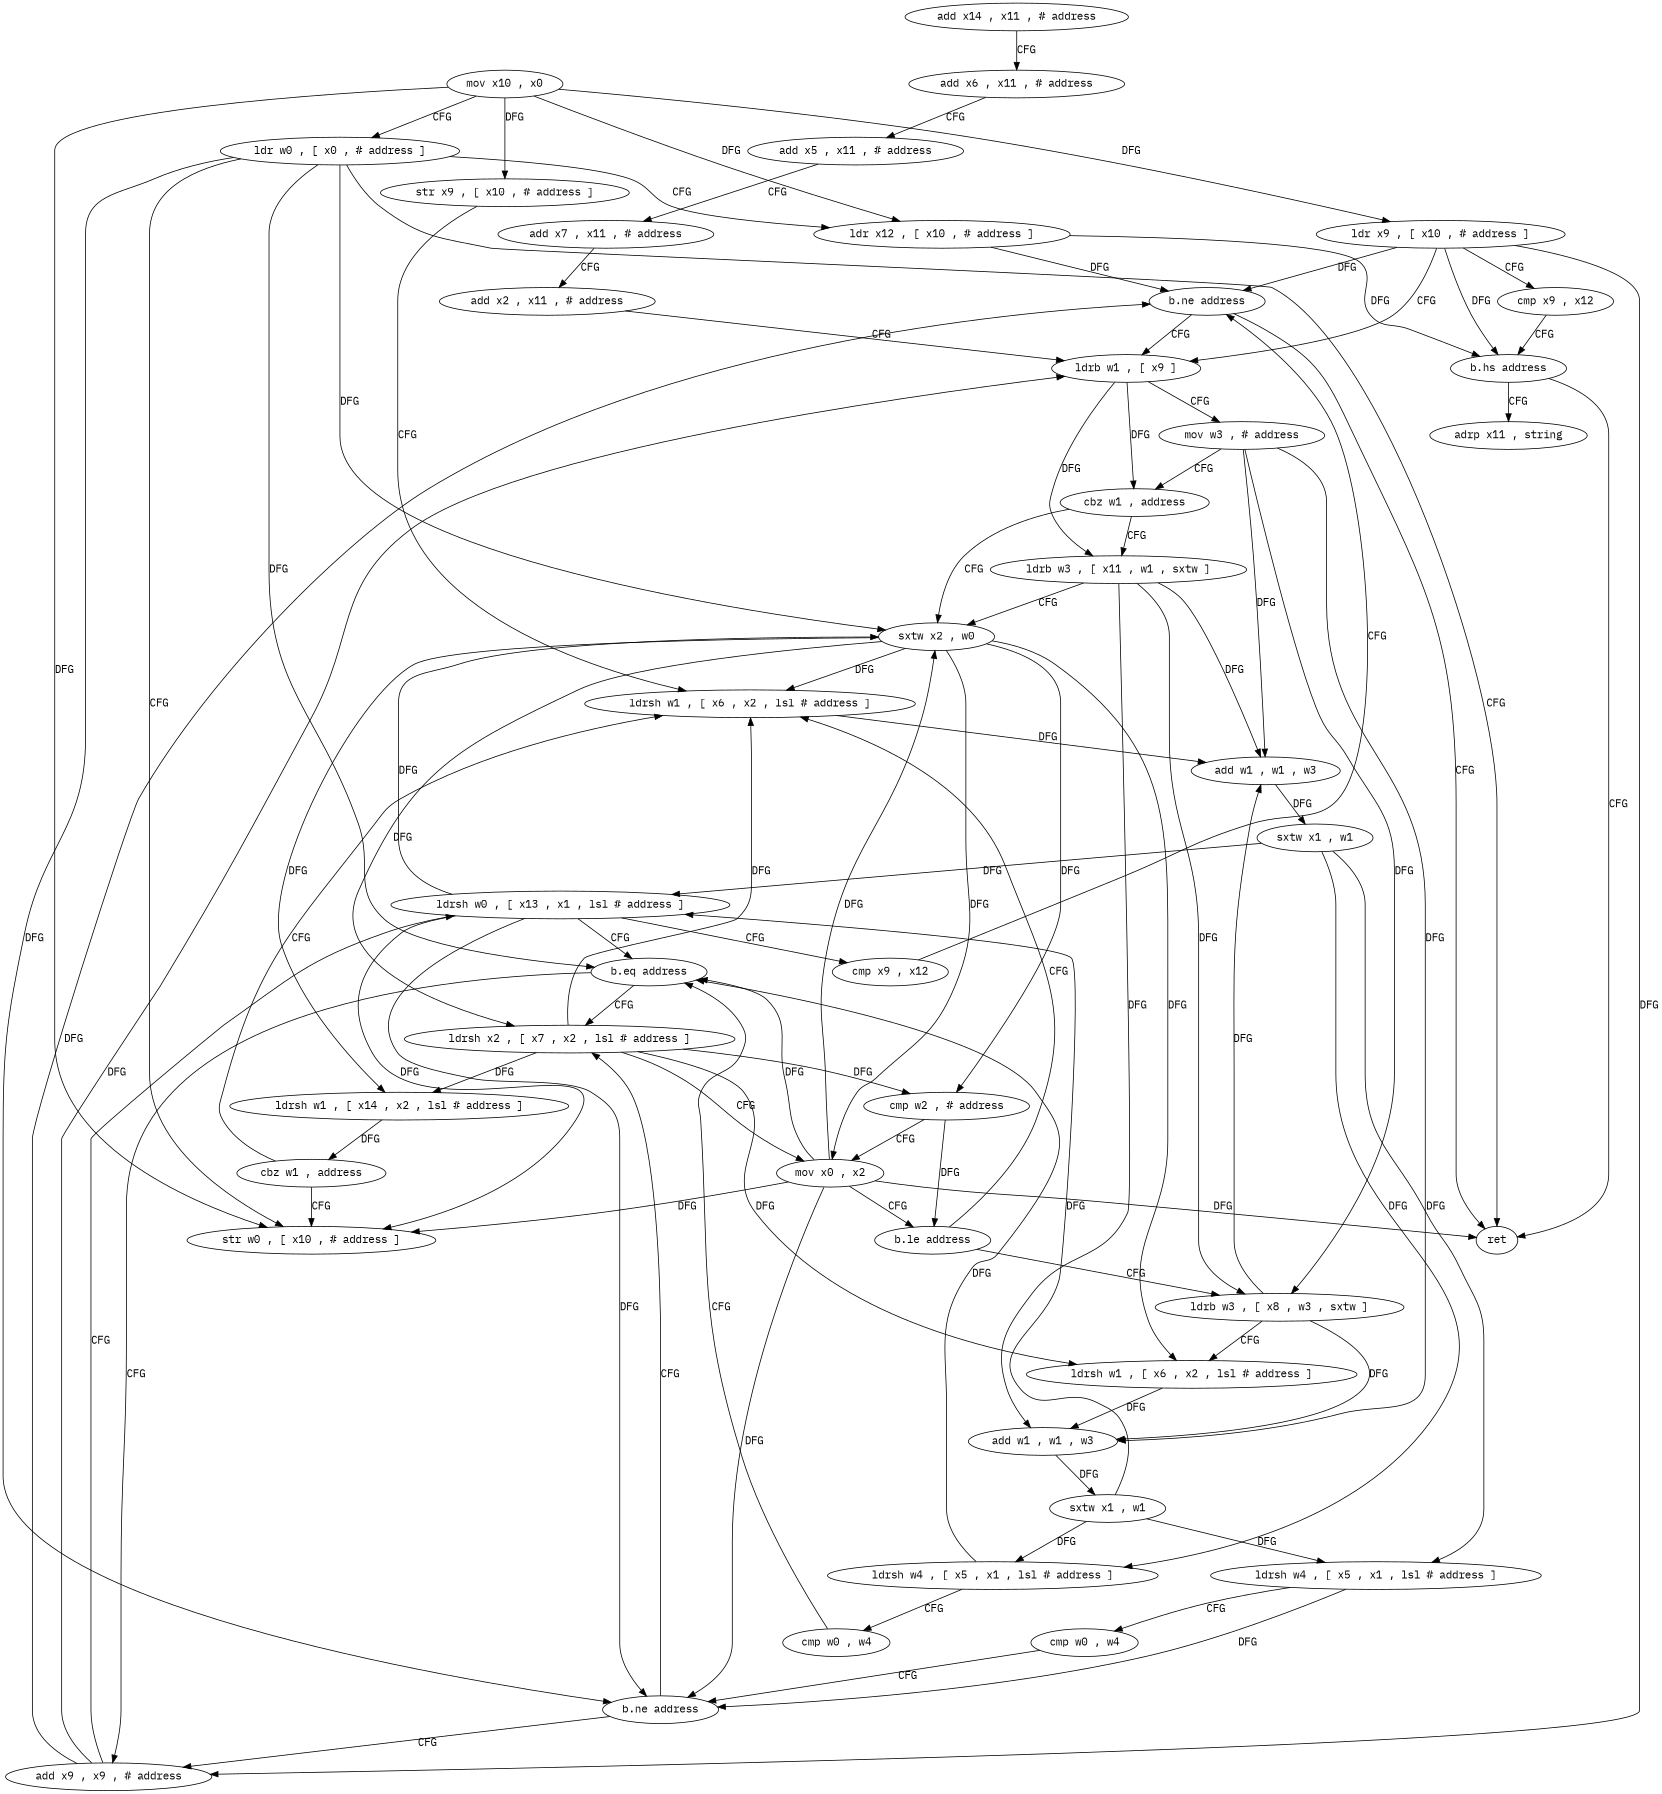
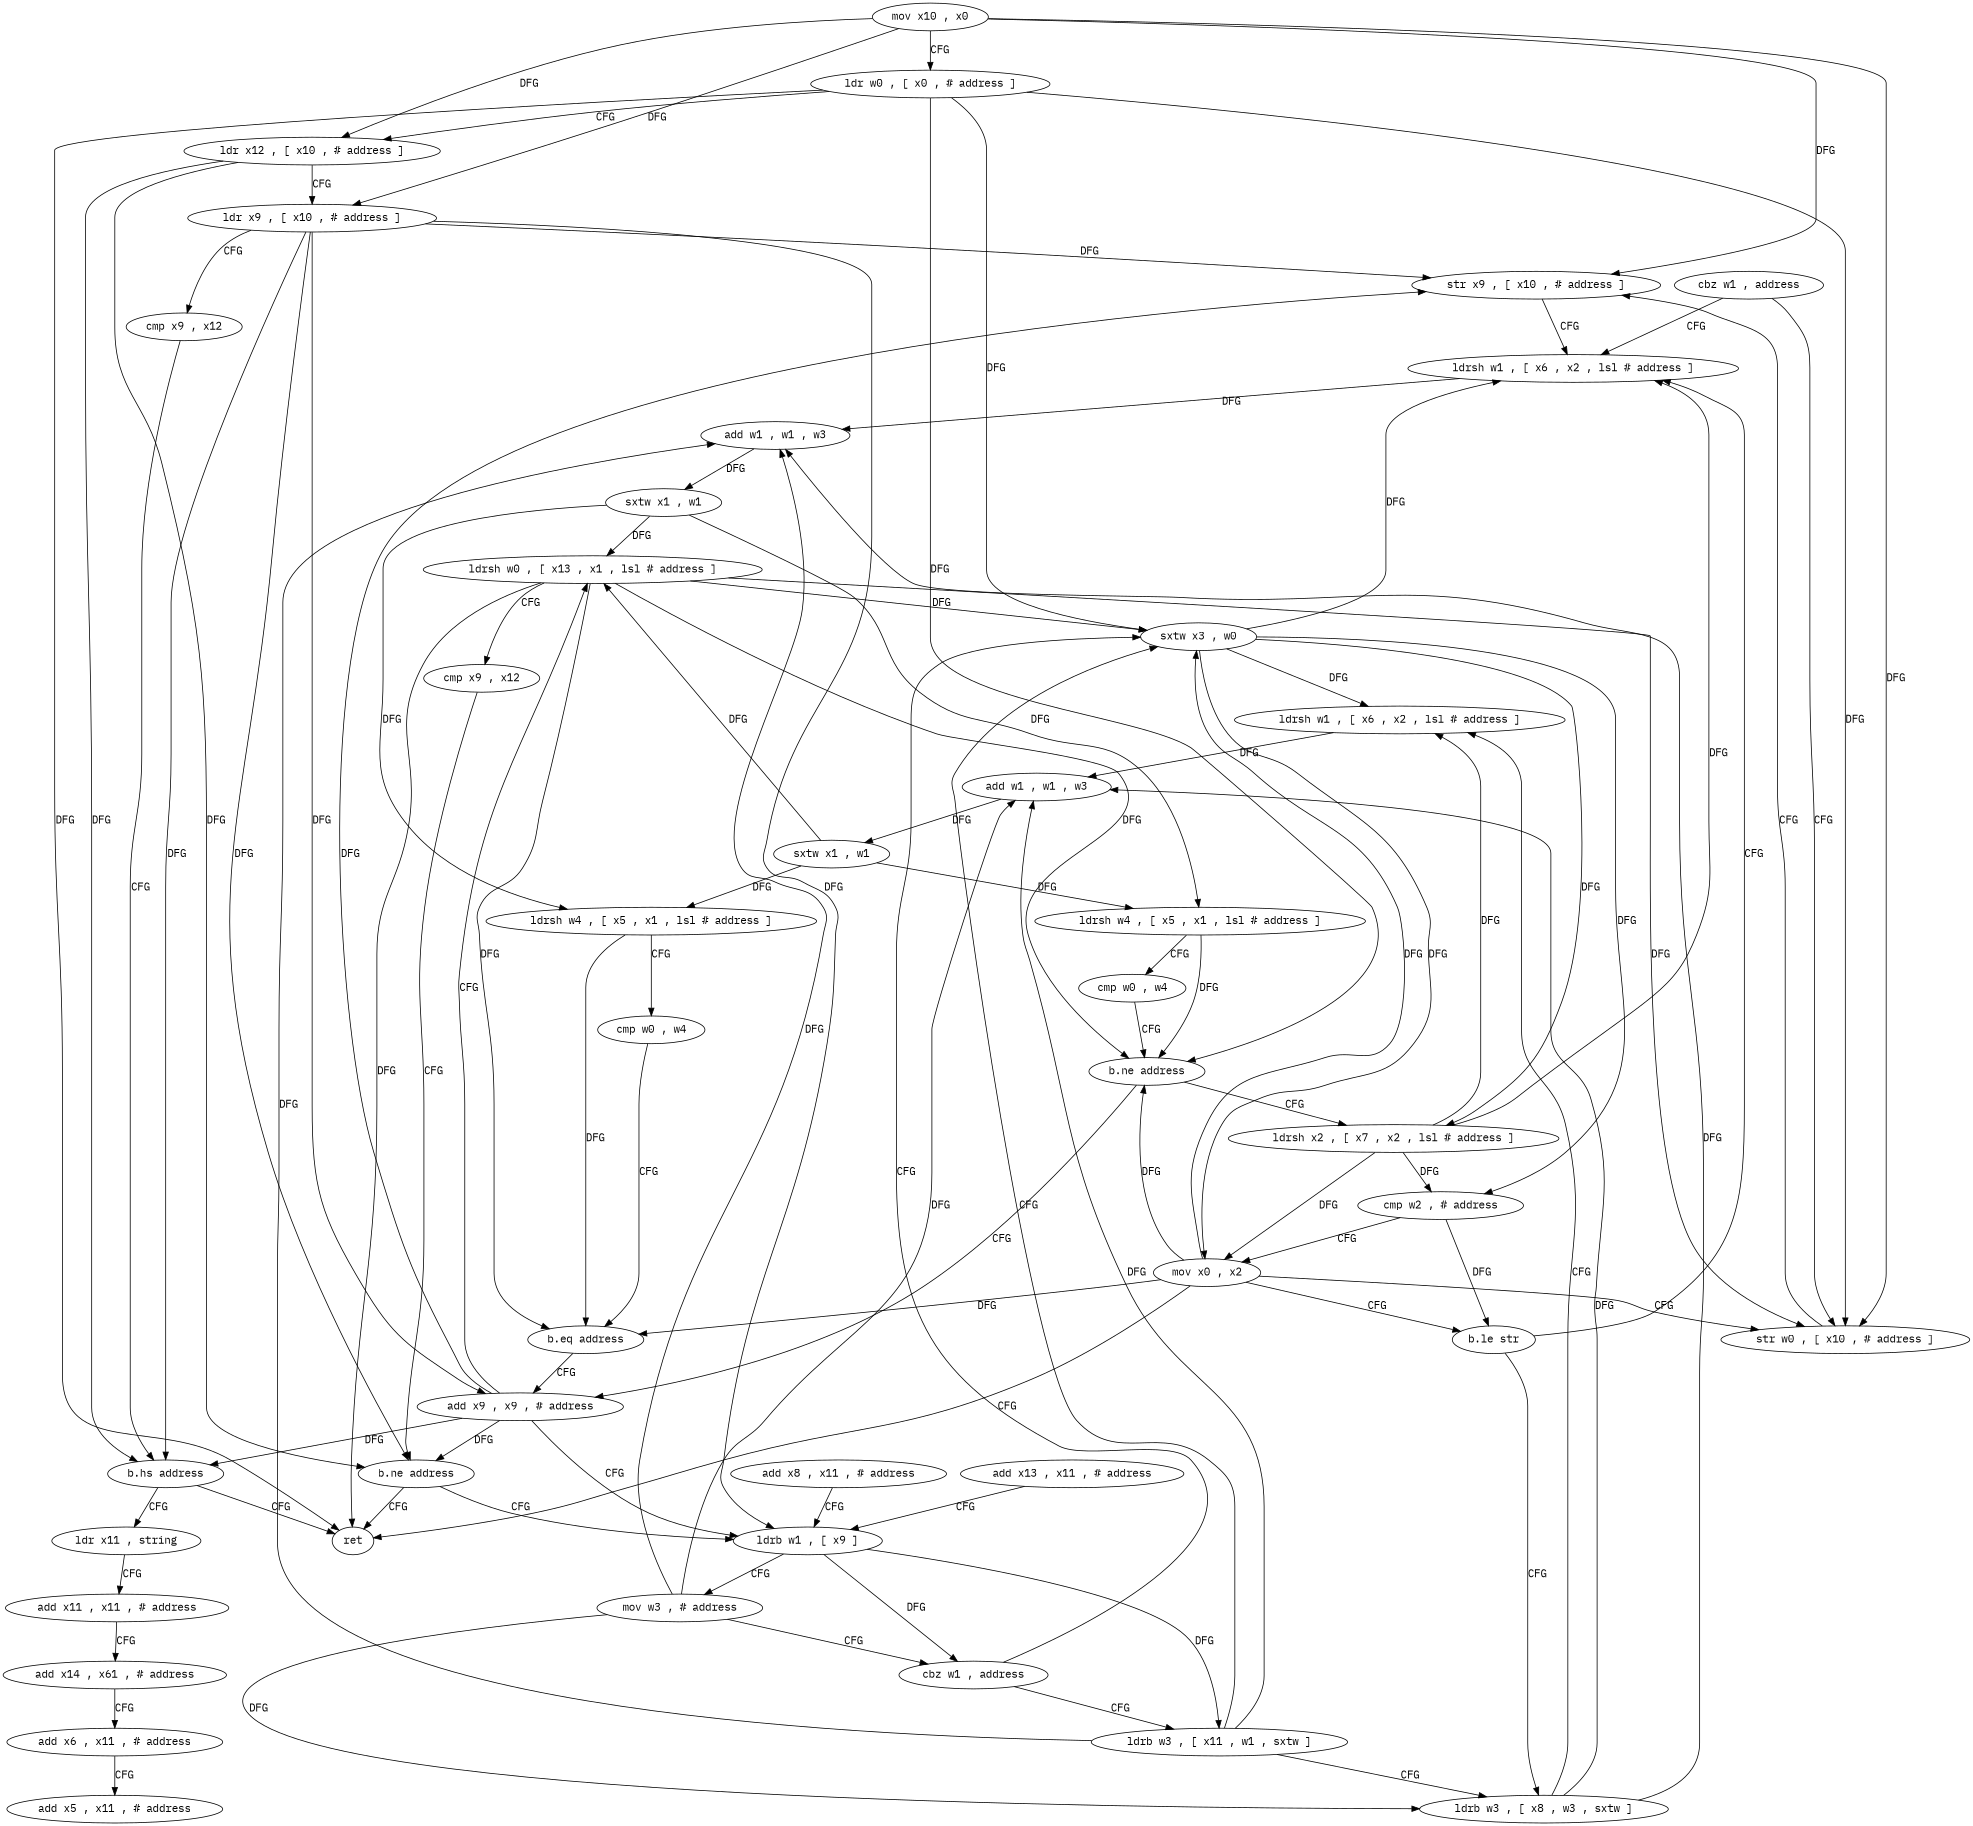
  digraph {
    fontname="IBM Plex Mono"
    node [fontname="IBM Plex Mono"]
    edge [fontname="IBM Plex Mono"]
    n1 [label="mov x10 , x0"]
    n2 [label="ldr w0 , [ x0 , # address ]"]
    n3 [label="ldr x12 , [ x10 , # address ]"]
    n4 [label="ldr x9 , [ x10 , # address ]"]
    n5 [label="str w0 , [ x10 , # address ]"]
    n6 [label="str x9 , [ x10 , # address ]"]
    n7 [label=ret]
-   n8 [label="sxtw x2 , w0"]
+   n8 [label="sxtw x3 , w0"]
    n9 [label="b.eq address"]
    n10 [label="b.ne address"]
    n11 [label="b.hs address"]
    n12 [label="b.ne address"]
    n13 [label="cmp x9 , x12"]
    n14 [label="ldrb w1 , [ x9 ]"]
    n15 [label="add x9 , x9 , # address"]
    n16 [label="ldrsh w1 , [ x6 , x2 , lsl # address ]"]
-   n17 [label="ldrsh w1 , [ x14 , x2 , lsl # address ]"]
    n18 [label="ldrsh x2 , [ x7 , x2 , lsl # address ]"]
    n19 [label="cmp w2 , # address"]
    n20 [label="mov x0 , x2"]
    n21 [label="ldrsh w1 , [ x6 , x2 , lsl # address ]"]
-   n22 [label="adrp x11 , string"]
+   n22 [label="ldr x11 , string"]
    n23 [label="ldrb w3 , [ x11 , w1 , sxtw ]"]
    n24 [label="mov w3 , # address"]
    n25 [label="cbz w1 , address"]
    n26 [label="ldrsh w0 , [ x13 , x1 , lsl # address ]"]
-   n28 [label="add x14 , x11 , # address"]
+   n27 [label="add x11 , x11 , # address"]
+   n28 [label="add x14 , x61 , # address"]
    n29 [label="add x6 , x11 , # address"]
    n30 [label="add x5 , x11 , # address"]
-   n31 [label="add x7 , x11 , # address"]
-   n32 [label="add x2 , x11 , # address"]
+   n32 [label="add x8 , x11 , # address"]
+   n33 [label="add x13 , x11 , # address"]
    n34 [label="add w1 , w1 , w3"]
    n35 [label="ldrb w3 , [ x8 , w3 , sxtw ]"]
    n36 [label="add w1 , w1 , w3"]
    n37 [label="cbz w1 , address"]
-   n38 [label="b.le address"]
+   n38 [label="b.le str"]
    n39 [label="sxtw x1 , w1"]
    n40 [label="sxtw x1 , w1"]
    n41 [label="ldrsh w4 , [ x5 , x1 , lsl # address ]"]
    n42 [label="ldrsh w4 , [ x5 , x1 , lsl # address ]"]
    n43 [label="cmp w0 , w4"]
    n44 [label="cmp x9 , x12"]
    n45 [label="cmp w0 , w4"]
    n1 -> n2 [label=CFG]
    n1 -> n3 [label=DFG]
    n1 -> n4 [label=DFG]
    n1 -> n5 [label=DFG]
    n1 -> n6 [label=DFG]
    n2 -> n3 [label=CFG]
-   n2 -> n5 [label=CFG]
-   n2 -> n7 [label=CFG]
+   n2 -> n5 [label=DFG]
+   n2 -> n7 [label=DFG]
    n2 -> n8 [label=DFG]
-   n2 -> n9 [label=DFG]
    n2 -> n10 [label=DFG]
+   n3 -> n4 [label=CFG]
    n3 -> n11 [label=DFG]
    n3 -> n12 [label=DFG]
+   n4 -> n6 [label=DFG]
    n4 -> n11 [label=DFG]
    n4 -> n12 [label=DFG]
    n4 -> n13 [label=CFG]
-   n4 -> n14 [label=CFG]
+   n4 -> n14 [label=DFG]
    n4 -> n15 [label=DFG]
+   n5 -> n6 [label=CFG]
    n6 -> n16 [label=CFG]
    n8 -> n16 [label=DFG]
-   n8 -> n17 [label=DFG]
    n8 -> n18 [label=DFG]
    n8 -> n19 [label=DFG]
    n8 -> n20 [label=DFG]
    n8 -> n21 [label=DFG]
    n9 -> n15 [label=CFG]
-   n9 -> n18 [label=CFG]
    n10 -> n15 [label=CFG]
    n10 -> n18 [label=CFG]
    n11 -> n7 [label=CFG]
    n11 -> n22 [label=CFG]
    n12 -> n7 [label=CFG]
    n12 -> n14 [label=CFG]
    n13 -> n11 [label=CFG]
    n14 -> n23 [label=DFG]
    n14 -> n24 [label=CFG]
    n14 -> n25 [label=DFG]
+   n15 -> n6 [label=DFG]
+   n15 -> n11 [label=DFG]
    n15 -> n12 [label=DFG]
-   n15 -> n14 [label=DFG]
+   n15 -> n14 [label=CFG]
    n15 -> n26 [label=CFG]
    n16 -> n34 [label=DFG]
-   n17 -> n37 [label=DFG]
    n18 -> n16 [label=DFG]
-   n18 -> n17 [label=DFG]
    n18 -> n19 [label=DFG]
-   n18 -> n20 [label=CFG]
+   n18 -> n20 [label=DFG]
    n18 -> n21 [label=DFG]
    n19 -> n20 [label=CFG]
    n19 -> n38 [label=DFG]
-   n20 -> n5 [label=DFG]
-   n20 -> n7 [label=DFG]
+   n20 -> n5 [label=CFG]
+   n20 -> n7 [label=CFG]
    n20 -> n8 [label=DFG]
    n20 -> n9 [label=DFG]
    n20 -> n10 [label=DFG]
    n20 -> n38 [label=CFG]
    n21 -> n36 [label=DFG]
+   n22 -> n27 [label=CFG]
    n23 -> n8 [label=CFG]
    n23 -> n34 [label=DFG]
-   n23 -> n35 [label=DFG]
+   n23 -> n35 [label=CFG]
    n23 -> n36 [label=DFG]
    n24 -> n25 [label=CFG]
    n24 -> n34 [label=DFG]
    n24 -> n35 [label=DFG]
    n24 -> n36 [label=DFG]
    n25 -> n8 [label=CFG]
    n25 -> n23 [label=CFG]
    n26 -> n5 [label=DFG]
+   n26 -> n7 [label=DFG]
    n26 -> n8 [label=DFG]
-   n26 -> n9 [label=CFG]
+   n26 -> n9 [label=DFG]
    n26 -> n10 [label=DFG]
    n26 -> n44 [label=CFG]
+   n27 -> n28 [label=CFG]
    n28 -> n29 [label=CFG]
    n29 -> n30 [label=CFG]
-   n30 -> n31 [label=CFG]
-   n31 -> n32 [label=CFG]
    n32 -> n14 [label=CFG]
+   n33 -> n14 [label=CFG]
    n34 -> n39 [label=DFG]
    n35 -> n21 [label=CFG]
    n35 -> n34 [label=DFG]
    n35 -> n36 [label=DFG]
    n36 -> n40 [label=DFG]
    n37 -> n5 [label=CFG]
    n37 -> n16 [label=CFG]
    n38 -> n16 [label=CFG]
    n38 -> n35 [label=CFG]
    n39 -> n26 [label=DFG]
    n39 -> n41 [label=DFG]
    n39 -> n42 [label=DFG]
    n40 -> n26 [label=DFG]
    n40 -> n41 [label=DFG]
    n40 -> n42 [label=DFG]
    n41 -> n9 [label=DFG]
    n41 -> n43 [label=CFG]
    n42 -> n10 [label=DFG]
    n42 -> n45 [label=CFG]
    n43 -> n9 [label=CFG]
    n44 -> n12 [label=CFG]
    n45 -> n10 [label=CFG]
  }
